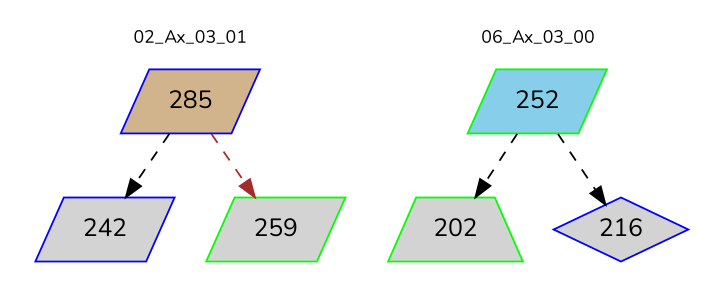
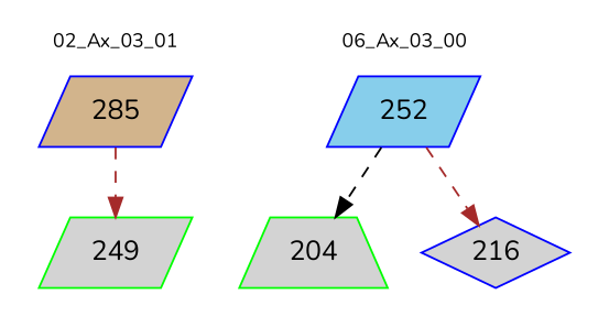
  digraph {
    fontname=Nunito
    node [color=blue fillcolor=lightgrey fontname=Nunito shape=parallelogram style=filled]
    edge [color=black fontname=Nunito style=dashed]
    n1 [fillcolor=tan label=285]
-   n2 [label=242]
-   n3 [color=green label=259]
-   n4 [color=green fillcolor=skyblue label=252]
-   n5 [color=green label=202 shape=trapezium]
+   n3 [color=green label=249]
+   n4 [fillcolor=skyblue label=252]
+   n5 [color=green label=204 shape=trapezium]
    n6 [label=216 shape=diamond]
    subgraph cluster_1 {
      color=white
      fontsize=10
      label="02_Ax_03_01"
      n1
-     n2
      n3
    }
    subgraph cluster_2 {
      color=white
      fontsize=10
      label="06_Ax_03_00"
      n4
      n5
      n6
    }
-   n1 -> n2
    n1 -> n3 [color=brown]
    n4 -> n5
-   n4 -> n6
+   n4 -> n6 [color=brown]
  }
